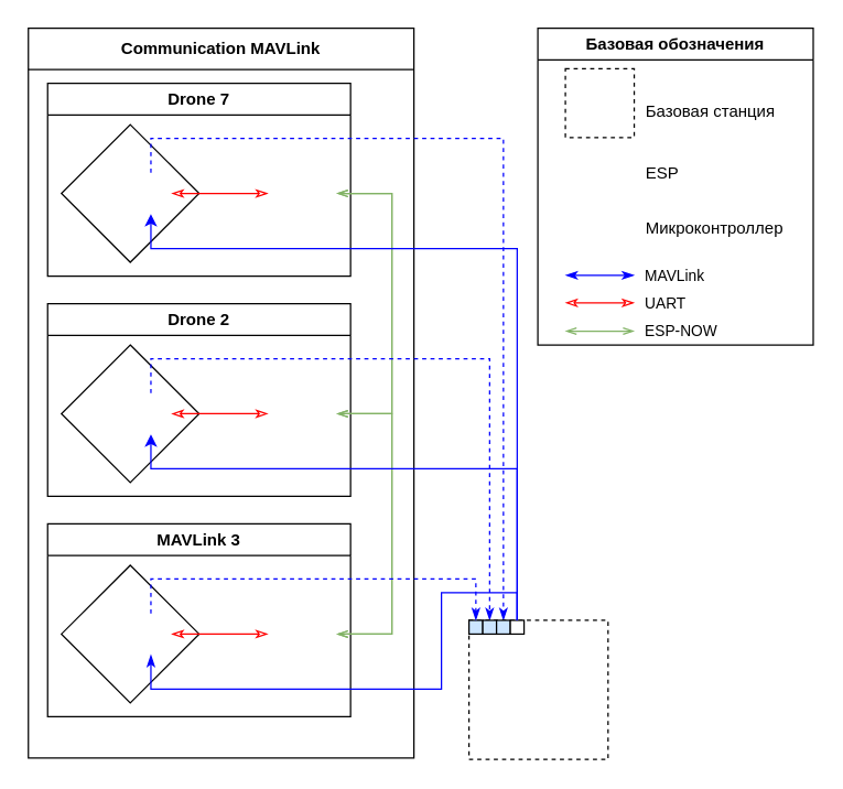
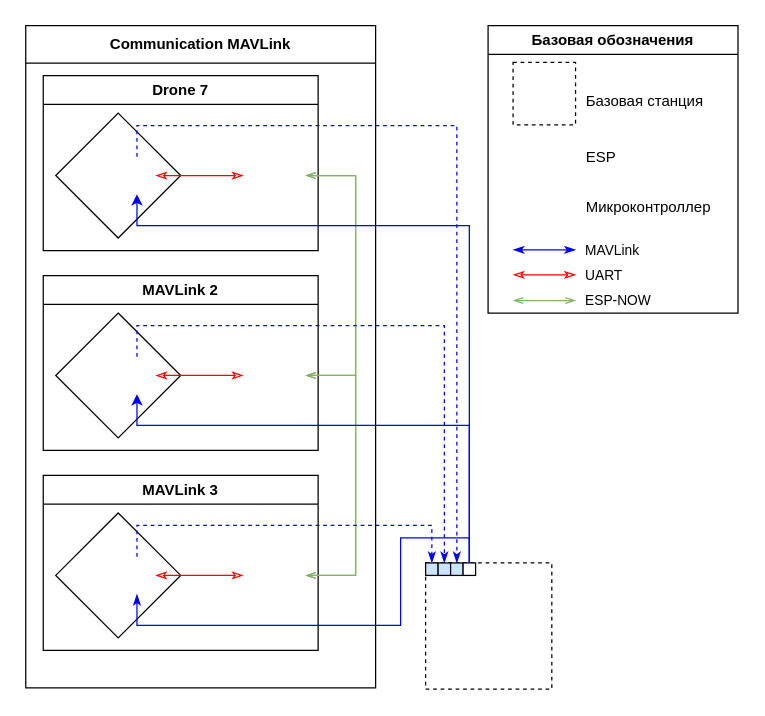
  <mxCell id="0" />
  <mxCell id="1" parent="0" />
  <mxCell id="2" value="Communication MAVLink" style="swimlane;whiteSpace=wrap;html=1;startSize=30;direction=east;" parent="1" vertex="1"><mxGeometry x="20" y="20" width="280" height="530" as="geometry" /></mxCell>
  <mxCell id="3" value="Drone 7" style="swimlane;whiteSpace=wrap;html=1;" parent="1" vertex="1"><mxGeometry x="34" y="60" width="220" height="140" as="geometry"><mxRectangle x="140" y="230" width="140" height="30" as="alternateBounds" /></mxGeometry></mxCell>
  <mxCell id="4" value="" style="rhombus;whiteSpace=wrap;html=1;fillColor=default;" parent="3" vertex="1"><mxGeometry x="10" y="30" width="100" height="100" as="geometry" /></mxCell>
  <mxCell id="5" value="" style="shape=image;verticalLabelPosition=bottom;labelBackgroundColor=default;verticalAlign=top;aspect=fixed;imageAspect=0;image=https://cdn-icons-png.flaticon.com/128/99/99466.png;" parent="3" vertex="1"><mxGeometry x="60" y="65" width="30" height="30" as="geometry" /></mxCell>
  <mxCell id="6" value="" style="shape=image;verticalLabelPosition=bottom;labelBackgroundColor=default;verticalAlign=top;aspect=fixed;imageAspect=0;image=https://cdn-icons-png.flaticon.com/128/2752/2752877.png;" parent="3" vertex="1"><mxGeometry x="160" y="55" width="50" height="50" as="geometry" /></mxCell>
  <mxCell id="7" value="" style="edgeStyle=orthogonalEdgeStyle;rounded=0;orthogonalLoop=1;jettySize=auto;html=1;exitX=0;exitY=0.5;exitDx=0;exitDy=0;entryX=1;entryY=0.5;entryDx=0;entryDy=0;startArrow=classicThin;startFill=0;endArrow=classicThin;endFill=0;strokeColor=#FF0000;" parent="3" source="6" target="5" edge="1"><mxGeometry x="-0.143" relative="1" as="geometry"><mxPoint as="offset" /></mxGeometry></mxCell>
- <mxCell id="8" value="Drone 2" style="swimlane;whiteSpace=wrap;html=1;" parent="1" vertex="1"><mxGeometry x="34" y="220" width="220" height="140" as="geometry"><mxRectangle x="140" y="230" width="140" height="30" as="alternateBounds" /></mxGeometry></mxCell>
+ <mxCell id="8" value="MAVLink 2" style="swimlane;whiteSpace=wrap;html=1;" parent="1" vertex="1"><mxGeometry x="34" y="220" width="220" height="140" as="geometry"><mxRectangle x="140" y="230" width="140" height="30" as="alternateBounds" /></mxGeometry></mxCell>
  <mxCell id="9" value="" style="rhombus;whiteSpace=wrap;html=1;" parent="8" vertex="1"><mxGeometry x="10" y="30" width="100" height="100" as="geometry" /></mxCell>
  <mxCell id="10" value="" style="shape=image;verticalLabelPosition=bottom;labelBackgroundColor=default;verticalAlign=top;aspect=fixed;imageAspect=0;image=https://cdn-icons-png.flaticon.com/128/99/99466.png;imageBackground=none;" parent="8" vertex="1"><mxGeometry x="60" y="65" width="30" height="30" as="geometry" /></mxCell>
  <mxCell id="11" value="" style="shape=image;verticalLabelPosition=bottom;labelBackgroundColor=default;verticalAlign=top;aspect=fixed;imageAspect=0;image=https://cdn-icons-png.flaticon.com/128/2752/2752877.png;imageBackground=none;imageBorder=none;" parent="8" vertex="1"><mxGeometry x="160" y="55" width="50" height="50" as="geometry" /></mxCell>
  <mxCell id="12" value="" style="edgeStyle=orthogonalEdgeStyle;rounded=0;orthogonalLoop=1;jettySize=auto;html=1;exitX=0;exitY=0.5;exitDx=0;exitDy=0;entryX=1;entryY=0.5;entryDx=0;entryDy=0;startArrow=classicThin;startFill=0;endArrow=classicThin;endFill=0;strokeColor=#FF0000;" parent="8" source="11" target="10" edge="1"><mxGeometry x="-0.143" relative="1" as="geometry"><mxPoint as="offset" /></mxGeometry></mxCell>
  <mxCell id="13" value="MAVLink 3" style="swimlane;whiteSpace=wrap;html=1;" parent="1" vertex="1"><mxGeometry x="34" y="380" width="220" height="140" as="geometry"><mxRectangle x="140" y="230" width="140" height="30" as="alternateBounds" /></mxGeometry></mxCell>
  <mxCell id="14" value="" style="rhombus;whiteSpace=wrap;html=1;" parent="13" vertex="1"><mxGeometry x="10" y="30" width="100" height="100" as="geometry" /></mxCell>
  <mxCell id="15" value="" style="shape=image;verticalLabelPosition=bottom;labelBackgroundColor=default;verticalAlign=top;aspect=fixed;imageAspect=0;image=https://cdn-icons-png.flaticon.com/128/99/99466.png;" parent="13" vertex="1"><mxGeometry x="60" y="65" width="30" height="30" as="geometry" /></mxCell>
  <mxCell id="16" value="" style="shape=image;verticalLabelPosition=bottom;labelBackgroundColor=default;verticalAlign=top;aspect=fixed;imageAspect=0;image=https://cdn-icons-png.flaticon.com/128/2752/2752877.png;" parent="13" vertex="1"><mxGeometry x="160" y="55" width="50" height="50" as="geometry" /></mxCell>
  <mxCell id="17" value="" style="edgeStyle=orthogonalEdgeStyle;rounded=0;orthogonalLoop=1;jettySize=auto;html=1;exitX=0;exitY=0.5;exitDx=0;exitDy=0;entryX=1;entryY=0.5;entryDx=0;entryDy=0;startArrow=classicThin;startFill=0;endArrow=classicThin;endFill=0;strokeColor=#FF0000;" parent="13" source="16" target="15" edge="1"><mxGeometry x="-0.143" relative="1" as="geometry"><mxPoint as="offset" /></mxGeometry></mxCell>
  <mxCell id="18" style="edgeStyle=orthogonalEdgeStyle;rounded=0;orthogonalLoop=1;jettySize=auto;html=1;exitX=1;exitY=0.5;exitDx=0;exitDy=0;entryX=1;entryY=0.5;entryDx=0;entryDy=0;endArrow=openThin;endFill=0;startArrow=openThin;startFill=0;strokeColor=#82b366;fillColor=#d5e8d4;" parent="1" source="6" target="11" edge="1"><mxGeometry relative="1" as="geometry"><Array as="points"><mxPoint x="284" y="140" /><mxPoint x="284" y="300" /></Array></mxGeometry></mxCell>
  <mxCell id="19" style="edgeStyle=orthogonalEdgeStyle;rounded=0;orthogonalLoop=1;jettySize=auto;html=1;exitX=1;exitY=0.5;exitDx=0;exitDy=0;entryX=1;entryY=0.5;entryDx=0;entryDy=0;endArrow=openThin;endFill=0;startArrow=openThin;startFill=0;strokeColor=#82b366;fillColor=#d5e8d4;" parent="1" source="11" target="16" edge="1"><mxGeometry relative="1" as="geometry"><mxPoint x="254" y="150" as="sourcePoint" /><mxPoint x="254" y="310" as="targetPoint" /><Array as="points"><mxPoint x="284" y="300" /><mxPoint x="284" y="460" /></Array></mxGeometry></mxCell>
  <mxCell id="20" value="" style="edgeStyle=orthogonalEdgeStyle;rounded=0;orthogonalLoop=1;jettySize=auto;html=1;exitX=1;exitY=0.5;exitDx=0;exitDy=0;entryX=1;entryY=0.5;entryDx=0;entryDy=0;startArrow=openThin;startFill=0;endArrow=openThin;endFill=0;strokeColor=#82b366;fillColor=#d5e8d4;" parent="1" source="16" target="6" edge="1"><mxGeometry relative="1" as="geometry"><Array as="points"><mxPoint x="284" y="460" /><mxPoint x="284" y="140" /></Array></mxGeometry></mxCell>
  <mxCell id="21" value="" style="edgeStyle=orthogonalEdgeStyle;rounded=0;orthogonalLoop=1;jettySize=auto;html=1;exitX=0.5;exitY=0;exitDx=0;exitDy=0;entryX=0.5;entryY=0;entryDx=0;entryDy=0;startArrow=none;startFill=0;endArrow=classicThin;endFill=1;strokeColor=#0000FF;dashed=1;" parent="1" source="5" target="35" edge="1"><mxGeometry relative="1" as="geometry"><Array as="points"><mxPoint x="109" y="100" /><mxPoint x="365" y="100" /></Array></mxGeometry></mxCell>
  <mxCell id="22" value="" style="edgeStyle=orthogonalEdgeStyle;rounded=0;orthogonalLoop=1;jettySize=auto;html=1;exitX=0.5;exitY=0;exitDx=0;exitDy=0;entryX=0.5;entryY=0;entryDx=0;entryDy=0;startArrow=none;startFill=0;endArrow=classicThin;endFill=1;strokeColor=#0000FF;dashed=1;" parent="1" source="10" target="34" edge="1"><mxGeometry relative="1" as="geometry"><Array as="points"><mxPoint x="109" y="260" /><mxPoint x="355" y="260" /></Array></mxGeometry></mxCell>
  <mxCell id="23" value="Базовая обозначения" style="swimlane;whiteSpace=wrap;html=1;" parent="1" vertex="1"><mxGeometry x="390" y="20" width="200" height="230" as="geometry" /></mxCell>
  <mxCell id="24" value="&amp;nbsp; MAVLink" style="edgeStyle=orthogonalEdgeStyle;rounded=0;orthogonalLoop=1;jettySize=auto;html=1;exitX=0.5;exitY=0;exitDx=0;exitDy=0;startArrow=classicThin;startFill=1;endArrow=classicThin;endFill=1;strokeColor=#0000FF;labelPosition=right;verticalLabelPosition=middle;align=left;verticalAlign=middle;" parent="23" edge="1"><mxGeometry x="1" y="-1" relative="1" as="geometry"><mxPoint x="20" y="179.43" as="sourcePoint" /><mxPoint x="70" y="179.43" as="targetPoint" /><mxPoint as="offset" /></mxGeometry></mxCell>
  <mxCell id="25" value="&amp;nbsp; UART" style="edgeStyle=orthogonalEdgeStyle;rounded=0;orthogonalLoop=1;jettySize=auto;html=1;entryX=1;entryY=0.5;entryDx=0;entryDy=0;startArrow=classicThin;startFill=0;endArrow=classicThin;endFill=0;strokeColor=#FF0000;labelPosition=right;verticalLabelPosition=middle;align=left;verticalAlign=middle;" parent="23" edge="1"><mxGeometry x="-1" y="1" relative="1" as="geometry"><mxPoint x="70" y="199.43" as="sourcePoint" /><mxPoint x="20" y="199.43" as="targetPoint" /><mxPoint as="offset" /></mxGeometry></mxCell>
  <mxCell id="26" value="     Микроконтроллер" style="shape=image;verticalLabelPosition=middle;labelBackgroundColor=default;verticalAlign=middle;aspect=fixed;imageAspect=0;image=https://cdn-icons-png.flaticon.com/128/99/99466.png;labelPosition=right;align=left;" parent="23" vertex="1"><mxGeometry x="30" y="129.43" width="30" height="30" as="geometry" /></mxCell>
  <mxCell id="27" value="  ESP" style="shape=image;verticalLabelPosition=middle;labelBackgroundColor=default;verticalAlign=middle;aspect=fixed;imageAspect=0;image=https://cdn-icons-png.flaticon.com/128/2752/2752877.png;labelPosition=right;align=left;imageBackground=none;" parent="23" vertex="1"><mxGeometry x="20" y="79.43" width="50" height="50" as="geometry" /></mxCell>
  <mxCell id="28" value="  Базовая станция" style="group;labelPosition=right;verticalLabelPosition=middle;align=left;verticalAlign=middle;" parent="23" vertex="1" connectable="0"><mxGeometry x="20" y="29.43" width="50" height="60.57" as="geometry" /></mxCell>
  <mxCell id="29" value="" style="shape=image;verticalLabelPosition=bottom;labelBackgroundColor=default;verticalAlign=top;aspect=fixed;imageAspect=0;image=https://www.shareicon.net/download/2016/02/13/718336_game_512x512.png;imageBorder=default;dashed=1;" parent="28" vertex="1"><mxGeometry width="50" height="50" as="geometry" /></mxCell>
  <mxCell id="30" value="&amp;nbsp; ESP-NOW" style="edgeStyle=orthogonalEdgeStyle;rounded=0;orthogonalLoop=1;jettySize=auto;html=1;endArrow=openThin;endFill=0;startArrow=openThin;startFill=0;strokeColor=#82b366;fillColor=#d5e8d4;labelPosition=right;verticalLabelPosition=middle;align=left;verticalAlign=middle;" parent="23" edge="1"><mxGeometry x="1" relative="1" as="geometry"><mxPoint x="20" y="220" as="sourcePoint" /><mxPoint x="70" y="220" as="targetPoint" /><Array as="points"><mxPoint x="70" y="220" /><mxPoint x="70" y="220" /></Array><mxPoint as="offset" /></mxGeometry></mxCell>
  <mxCell id="31" value="" style="group;fillColor=default;" parent="1" vertex="1" connectable="0"><mxGeometry x="340" y="450" width="101" height="101" as="geometry" /></mxCell>
  <mxCell id="32" value="" style="shape=image;verticalLabelPosition=bottom;labelBackgroundColor=default;verticalAlign=top;aspect=fixed;imageAspect=0;image=https://www.shareicon.net/download/2016/02/13/718336_game_512x512.png;imageBorder=default;dashed=1;" parent="31" vertex="1"><mxGeometry width="101" height="101" as="geometry" /></mxCell>
  <mxCell id="33" value="" style="whiteSpace=wrap;html=1;aspect=fixed;fillColor=#CCE5FF;gradientColor=none;" parent="31" vertex="1"><mxGeometry width="10" height="10" as="geometry" /></mxCell>
  <mxCell id="34" value="" style="whiteSpace=wrap;html=1;aspect=fixed;fillColor=#CCE5FF;fillStyle=auto;gradientColor=none;gradientDirection=radial;" parent="31" vertex="1"><mxGeometry x="10" width="10" height="10" as="geometry" /></mxCell>
  <mxCell id="35" value="" style="whiteSpace=wrap;html=1;aspect=fixed;fillColor=#CCE5FF;" parent="31" vertex="1"><mxGeometry x="20" width="10" height="10" as="geometry" /></mxCell>
  <mxCell id="36" value="" style="whiteSpace=wrap;html=1;aspect=fixed;" parent="31" vertex="1"><mxGeometry x="30" width="10" height="10" as="geometry" /></mxCell>
  <mxCell id="37" style="edgeStyle=orthogonalEdgeStyle;rounded=0;orthogonalLoop=1;jettySize=auto;html=1;exitX=0.5;exitY=0;exitDx=0;exitDy=0;entryX=0.5;entryY=0;entryDx=0;entryDy=0;strokeColor=#0000FF;dashed=1;endArrow=classicThin;endFill=1;startArrow=none;startFill=0;" parent="1" source="15" target="33" edge="1"><mxGeometry relative="1" as="geometry"><mxPoint x="320" y="445.105" as="targetPoint" /><Array as="points"><mxPoint x="109" y="420" /><mxPoint x="345" y="420" /></Array></mxGeometry></mxCell>
  <mxCell id="38" style="edgeStyle=orthogonalEdgeStyle;rounded=0;orthogonalLoop=1;jettySize=auto;html=1;exitX=0.5;exitY=0;exitDx=0;exitDy=0;entryX=0.5;entryY=1;entryDx=0;entryDy=0;endArrow=classicThin;endFill=1;strokeColor=#0000FF;" parent="1" source="36" target="15" edge="1"><mxGeometry relative="1" as="geometry"><Array as="points"><mxPoint x="375" y="430" /><mxPoint x="320" y="430" /><mxPoint x="320" y="500" /><mxPoint x="109" y="500" /></Array></mxGeometry></mxCell>
  <mxCell id="39" style="edgeStyle=orthogonalEdgeStyle;rounded=0;orthogonalLoop=1;jettySize=auto;html=1;exitX=0.5;exitY=0;exitDx=0;exitDy=0;entryX=0.5;entryY=1;entryDx=0;entryDy=0;strokeColor=#0000FF;" parent="1" source="36" target="10" edge="1"><mxGeometry relative="1" as="geometry"><Array as="points"><mxPoint x="375" y="340" /><mxPoint x="109" y="340" /></Array></mxGeometry></mxCell>
  <mxCell id="40" style="edgeStyle=orthogonalEdgeStyle;rounded=0;orthogonalLoop=1;jettySize=auto;html=1;exitX=0.5;exitY=0;exitDx=0;exitDy=0;entryX=0.5;entryY=1;entryDx=0;entryDy=0;strokeColor=#0000FF;" parent="1" source="36" target="5" edge="1"><mxGeometry relative="1" as="geometry"><Array as="points"><mxPoint x="375" y="180" /><mxPoint x="109" y="180" /></Array></mxGeometry></mxCell>
